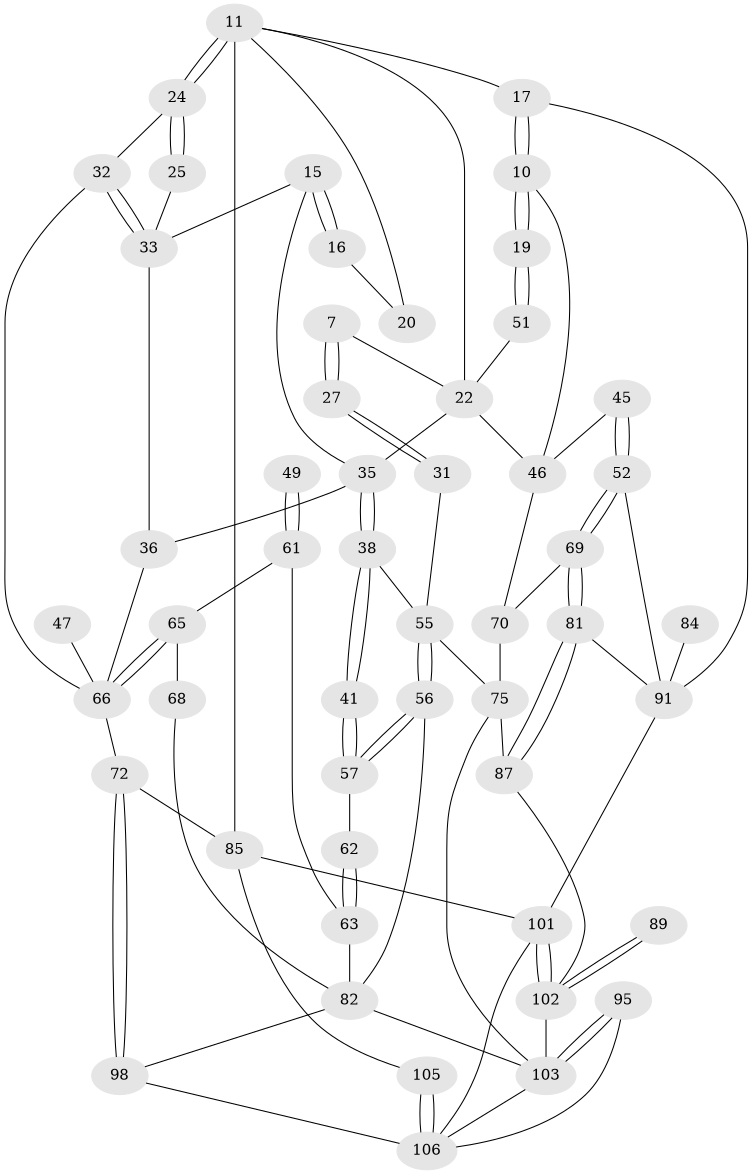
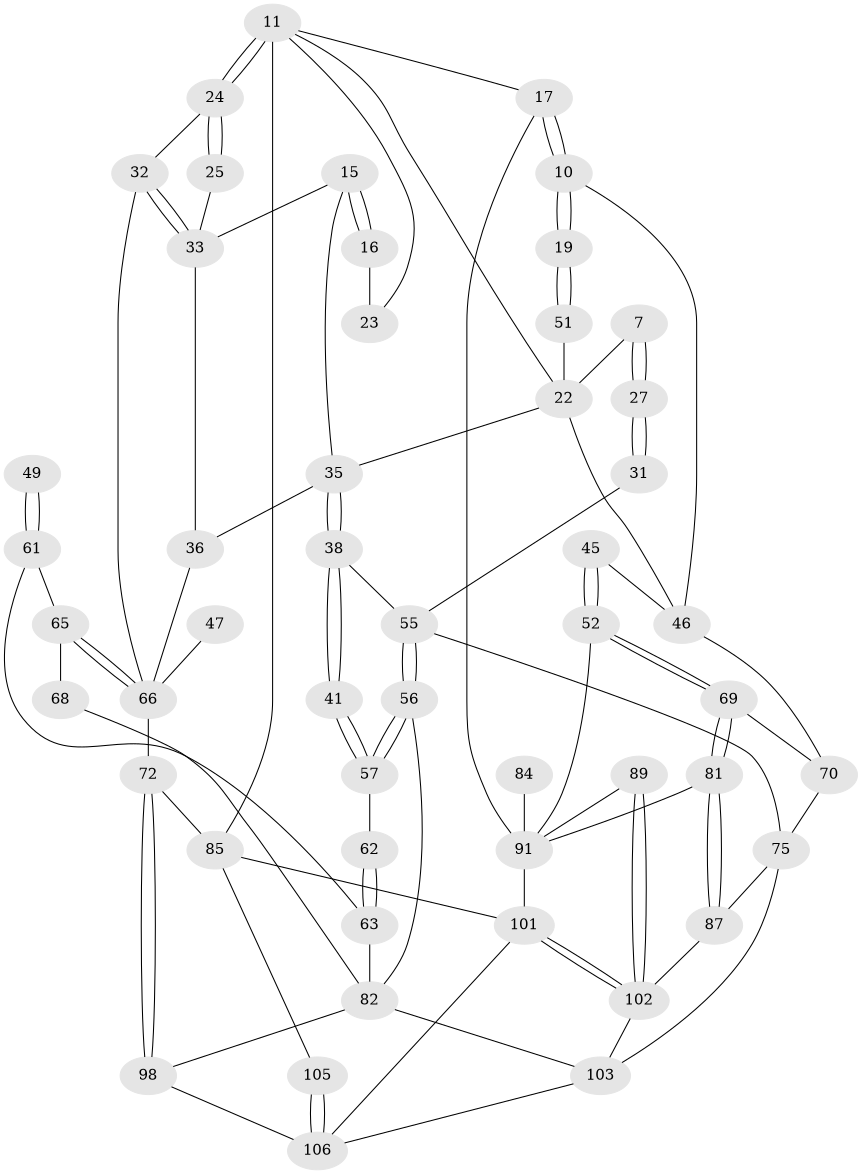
  graph {
    node [color=gray90 style=filled]
    7 [super="+2"]
    22 [super="+4+9"]
    27
    35 [super="+14"]
    46 [super="+29+34"]
    31
    11 [super="+10"]
    17
-   23 [super="+13" label=20]
+   23 [super="+13"]
    24
    85 [super="+73"]
    n12 [label=10]
    91 [super="+88+80+83"]
    25
    32
    101 [super="+100+99+86"]
    105
    15
    16
    33 [super="+26"]
    36
    38
    19
    n24 [label=51 super="+20"]
    70 [super="+58+53+30"]
    66 [super="+48+39"]
    55 [super="+37"]
    56
    75 [super="+74"]
    72 [super="+71"]
    41
    57
    62
    49 [super="+43"]
    61
    63 [super="+60+59"]
    82 [super="+78+67"]
    45
    52
    69
    47 [super="+44"]
    65 [super="+64"]
    81
    87
    103 [super="+94+76+77"]
    98 [super="+92"]
    68
    106 [super="+104+96+97"]
    102 [super="+93+90"]
    84
    89
-   95
    7 -- 22 [weight=2]
    7 -- 27 [weight=2]
    7 -- 27
    22 -- 35
    22 -- 46
    27 -- 31
    27 -- 31
    35 -- 36
    35 -- 38
    35 -- 38
    46 -- 70 [weight=2]
    31 -- 55
    11 -- 22
    11 -- 17
    11 -- 23
    11 -- 24
    11 -- 24
    11 -- 85 [weight=2]
    17 -- n12
    17 -- n12
    17 -- 91
    24 -- 25
    24 -- 25
    24 -- 32
    85 -- 101 [weight=2]
    85 -- 105
    n12 -- 46
    n12 -- 19
    n12 -- 19
    91 -- 101 [weight=2]
    25 -- 33
    32 -- 33
    32 -- 33
    32 -- 66
    101 -- 106
    101 -- 102
    101 -- 102
    105 -- 106 [weight=2]
    105 -- 106
    15 -- 35
    15 -- 16
    15 -- 16
    15 -- 33
    16 -- 23 [weight=2]
    33 -- 36
    36 -- 66
    38 -- 55
    38 -- 41
    38 -- 41
    19 -- n24 [weight=2]
    19 -- n24
    n24 -- 22 [weight=2]
    70 -- 75 [weight=2]
    66 -- 72
    55 -- 56
    55 -- 56
    55 -- 75
    56 -- 57
    56 -- 57
    56 -- 82
    75 -- 87
    75 -- 103
    72 -- 85
    72 -- 98 [weight=2]
    72 -- 98
    41 -- 57
    41 -- 57
    57 -- 62
    62 -- 63 [weight=2]
    62 -- 63
    49 -- 61
    49 -- 61
    61 -- 63
    61 -- 65
    63 -- 82
    82 -- 103
    82 -- 98
    45 -- 46 [weight=2]
    45 -- 52
    45 -- 52
    52 -- 91
    52 -- 69
    52 -- 69
    69 -- 70
    69 -- 81
    69 -- 81
    47 -- 66 [weight=2]
    65 -- 66
    65 -- 66
    65 -- 68 [weight=2]
    81 -- 91
    81 -- 87
    81 -- 87
    87 -- 102
    103 -- 106
    98 -- 106
    68 -- 82
    102 -- 103
    84 -- 91 [weight=3]
+   89 -- 91
    89 -- 102 [weight=2]
    89 -- 102
-   95 -- 103 [weight=2]
-   95 -- 103
-   95 -- 106
  }
